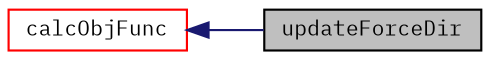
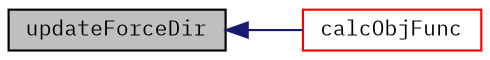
  digraph {
    rankdir=LR
    fontname="IBM Plex Mono"
    node [fontname="IBM Plex Mono" fontsize=10 shape=record]
    n1 [color=black fillcolor=grey75 fontcolor=black height=0.2 label=updateForceDir style=filled width=0.4]
    n2 [color=red height=0.2 label=calcObjFunc width=0.4]
-   n2 -> n1 [color=midnightblue dir=back fontname="IBM Plex Mono" fontsize=10 labelfontname=Helvetica labelfontsize=10 style=solid]
+   n1 -> n2 [color=midnightblue dir=back fontname="IBM Plex Mono" fontsize=10 labelfontname=Helvetica labelfontsize=10 style=solid]
  }
